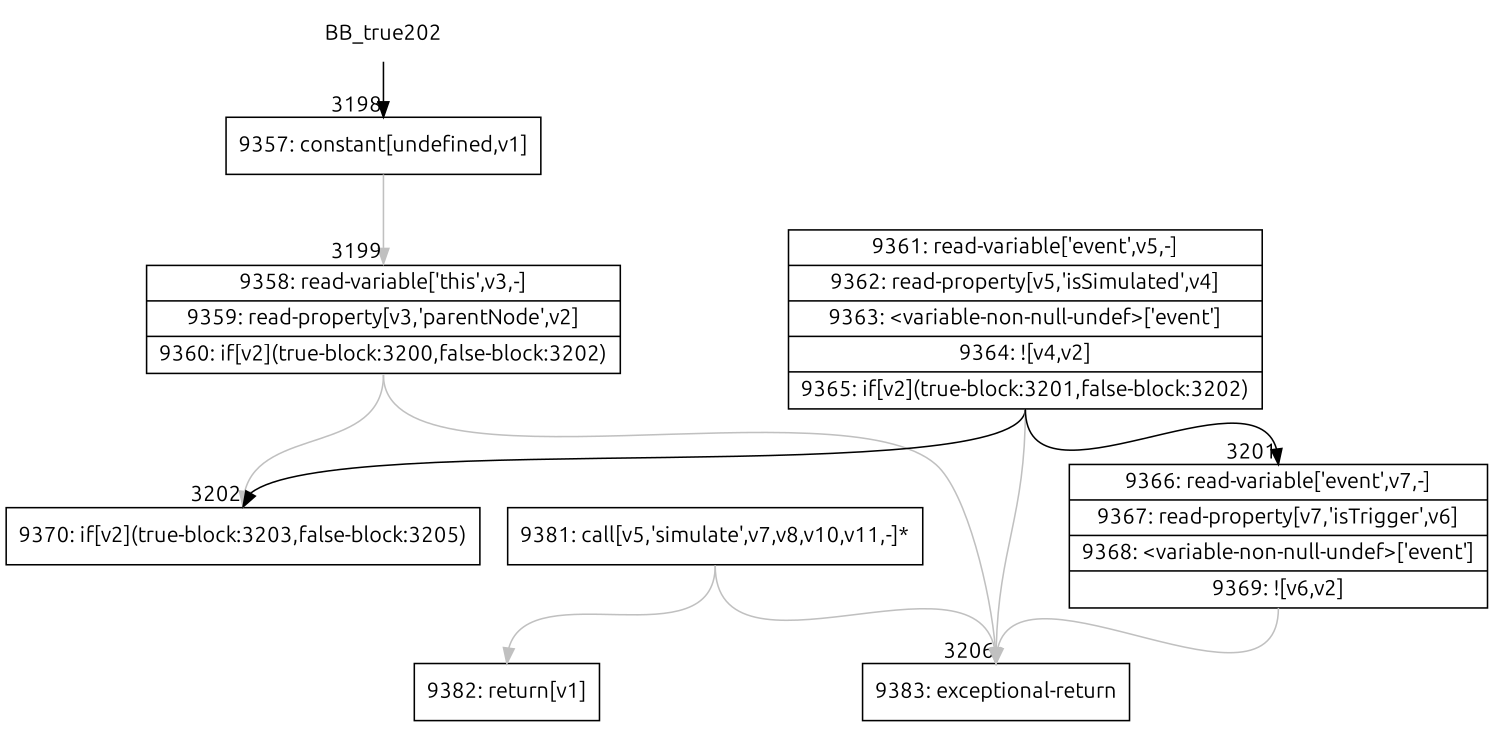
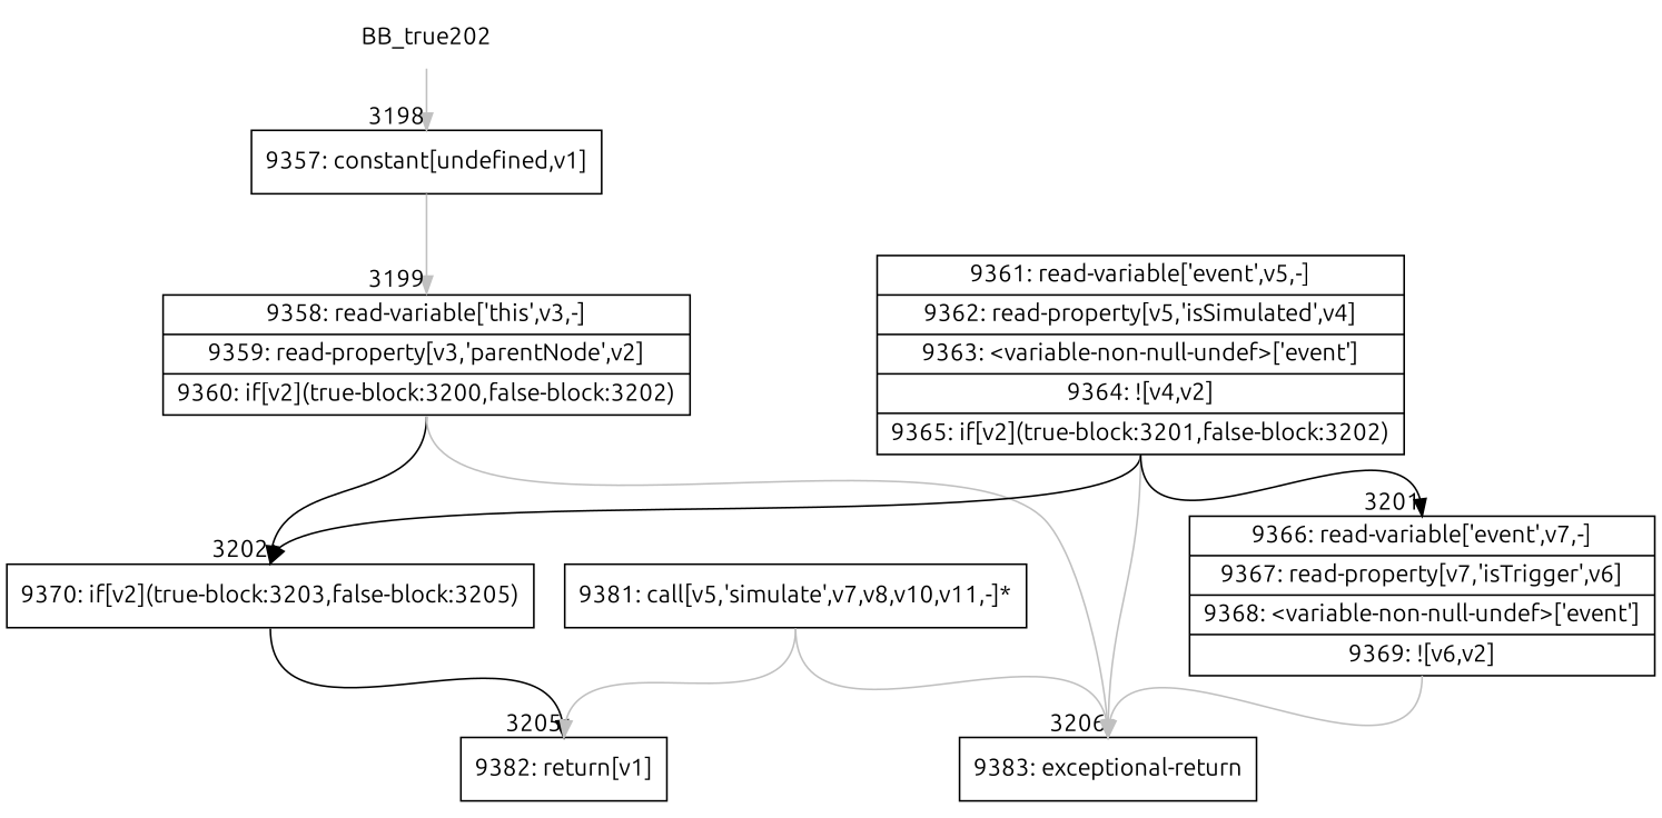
  digraph {
    fontname=Ubuntu
    rankdir=TD
    node [fontname=Ubuntu shape=record]
    edge [fontname=Ubuntu headport=n tailport=s color=gray]
    n1 [label=BB_true202 shape=none]
    n2 [label="{9357: constant[undefined,v1]}"]
    n3 [label="{9358: read-variable['this',v3,-]|9359: read-property[v3,'parentNode',v2]|9360: if[v2](true-block:3200,false-block:3202)}"]
    n4 [label="{9370: if[v2](true-block:3203,false-block:3205)}"]
    n5 [label="{9383: exceptional-return}"]
    n6 [label="{9382: return[v1]}"]
    n7 [label="{9361: read-variable['event',v5,-]|9362: read-property[v5,'isSimulated',v4]|9363: \<variable-non-null-undef\>['event']|9364: ![v4,v2]|9365: if[v2](true-block:3201,false-block:3202)}"]
    n8 [label="{9366: read-variable['event',v7,-]|9367: read-property[v7,'isTrigger',v6]|9368: \<variable-non-null-undef\>['event']|9369: ![v6,v2]}"]
    n9 [label="{9381: call[v5,'simulate',v7,v8,v10,v11,-]*}"]
-   n1 -> n2 [headlabel="    3198" color=""]
+   n1 -> n2 [headlabel="    3198"]
    n2 -> n3 [headlabel="      3199"]
-   n3 -> n4 [headlabel="      3202"]
+   n3 -> n4 [headlabel="      3202" color=""]
    n3 -> n5 [headlabel="      3206"]
+   n4 -> n6 [headlabel="      3205" color=""]
    n7 -> n4 [color=""]
    n7 -> n5
    n7 -> n8 [headlabel="      3201" color=""]
    n8 -> n5
    n9 -> n5
    n9 -> n6
  }
